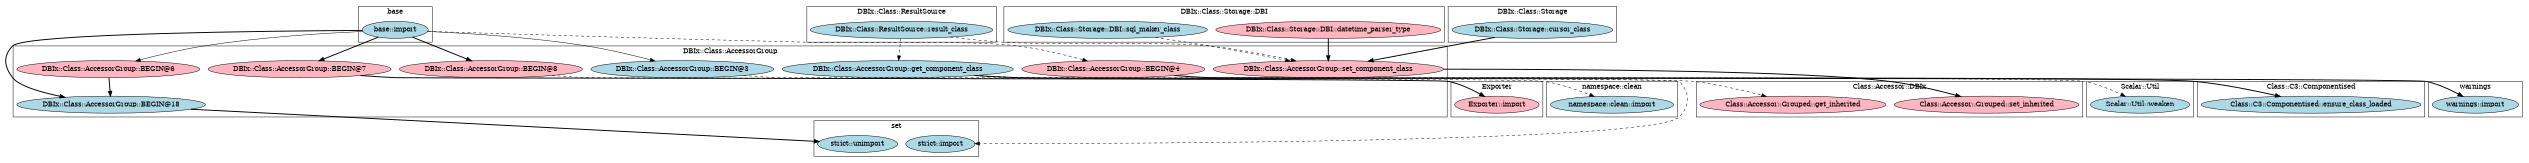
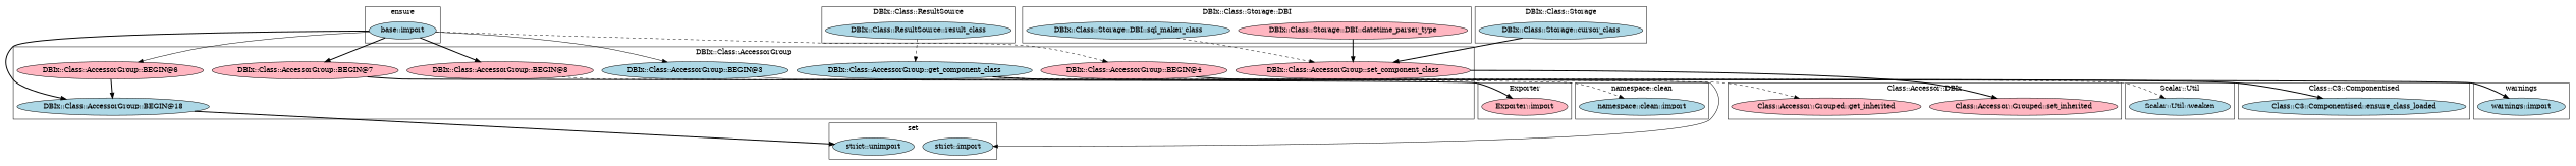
  digraph {
    node [fillcolor=lightblue style=filled]
    edge [style=bold]
    "Scalar::Util::weaken"
    "DBIx::Class::ResultSource::result_class"
    "namespace::clean::import"
    "warnings::import"
    "DBIx::Class::Storage::DBI::datetime_parser_type" [fillcolor=lightpink]
    "DBIx::Class::Storage::DBI::sql_maker_class"
    "base::import"
    "Exporter::import" [fillcolor=lightpink]
    "DBIx::Class::AccessorGroup::BEGIN@7" [fillcolor=lightpink]
    "DBIx::Class::AccessorGroup::BEGIN@18"
    "DBIx::Class::AccessorGroup::BEGIN@8" [fillcolor=lightpink]
    "DBIx::Class::AccessorGroup::BEGIN@6" [fillcolor=lightpink]
    "DBIx::Class::AccessorGroup::BEGIN@3"
    "DBIx::Class::AccessorGroup::set_component_class" [fillcolor=lightpink]
    "DBIx::Class::AccessorGroup::get_component_class"
    "DBIx::Class::AccessorGroup::BEGIN@4" [fillcolor=lightpink]
    "DBIx::Class::Storage::cursor_class"
    "Class::C3::Componentised::ensure_class_loaded"
    "strict::unimport"
    "strict::import"
    "Class::Accessor::Grouped::set_inherited" [fillcolor=lightpink]
    "Class::Accessor::Grouped::get_inherited" [fillcolor=lightpink]
    subgraph cluster_1 {
      label="Scalar::Util"
      "Scalar::Util::weaken"
    }
    subgraph cluster_2 {
      label="DBIx::Class::ResultSource"
      "DBIx::Class::ResultSource::result_class"
    }
    subgraph cluster_3 {
      label="namespace::clean"
      "namespace::clean::import"
    }
    subgraph cluster_4 {
      label=warnings
      "warnings::import"
    }
    subgraph cluster_5 {
      label="DBIx::Class::Storage::DBI"
      "DBIx::Class::Storage::DBI::datetime_parser_type"
      "DBIx::Class::Storage::DBI::sql_maker_class"
    }
    subgraph cluster_6 {
-     label=base
+     label=ensure
      "base::import"
    }
    subgraph cluster_7 {
      label=Exporter
      "Exporter::import"
    }
    subgraph cluster_8 {
      label="DBIx::Class::AccessorGroup"
      "DBIx::Class::AccessorGroup::BEGIN@7"
      "DBIx::Class::AccessorGroup::BEGIN@18"
      "DBIx::Class::AccessorGroup::BEGIN@8"
      "DBIx::Class::AccessorGroup::BEGIN@6"
      "DBIx::Class::AccessorGroup::BEGIN@3"
      "DBIx::Class::AccessorGroup::set_component_class"
      "DBIx::Class::AccessorGroup::get_component_class"
      "DBIx::Class::AccessorGroup::BEGIN@4"
    }
    subgraph cluster_9 {
      label="DBIx::Class::Storage"
      "DBIx::Class::Storage::cursor_class"
    }
    subgraph cluster_10 {
      label="Class::C3::Componentised"
      "Class::C3::Componentised::ensure_class_loaded"
    }
    subgraph cluster_11 {
      label=set
      "strict::unimport"
      "strict::import"
    }
    subgraph cluster_12 {
      label="Class::Accessor::DBIx"
      "Class::Accessor::Grouped::set_inherited"
      "Class::Accessor::Grouped::get_inherited"
    }
-   "DBIx::Class::ResultSource::result_class" -> "DBIx::Class::AccessorGroup::set_component_class" [style=dashed]
    "DBIx::Class::ResultSource::result_class" -> "DBIx::Class::AccessorGroup::get_component_class" [style=dashed]
    "DBIx::Class::Storage::DBI::datetime_parser_type" -> "DBIx::Class::AccessorGroup::set_component_class"
    "DBIx::Class::Storage::DBI::sql_maker_class" -> "DBIx::Class::AccessorGroup::set_component_class" [style=dashed]
    "base::import" -> "DBIx::Class::AccessorGroup::BEGIN@7"
    "base::import" -> "DBIx::Class::AccessorGroup::BEGIN@18"
    "base::import" -> "DBIx::Class::AccessorGroup::BEGIN@8"
    "base::import" -> "DBIx::Class::AccessorGroup::BEGIN@6" [style=solid]
    "base::import" -> "DBIx::Class::AccessorGroup::BEGIN@3" [style=solid]
    "base::import" -> "DBIx::Class::AccessorGroup::BEGIN@4" [style=dashed]
    "DBIx::Class::AccessorGroup::BEGIN@7" -> "Exporter::import"
    "DBIx::Class::AccessorGroup::BEGIN@18" -> "strict::unimport"
    "DBIx::Class::AccessorGroup::BEGIN@8" -> "namespace::clean::import" [style=dashed]
    "DBIx::Class::AccessorGroup::BEGIN@6" -> "DBIx::Class::AccessorGroup::BEGIN@18"
-   "DBIx::Class::AccessorGroup::BEGIN@3" -> "strict::import" [style=dashed]
+   "DBIx::Class::AccessorGroup::BEGIN@3" -> "strict::import" [style=solid]
    "DBIx::Class::AccessorGroup::set_component_class" -> "Class::Accessor::Grouped::set_inherited"
    "DBIx::Class::AccessorGroup::get_component_class" -> "Scalar::Util::weaken" [style=dashed]
    "DBIx::Class::AccessorGroup::get_component_class" -> "Class::C3::Componentised::ensure_class_loaded"
    "DBIx::Class::AccessorGroup::get_component_class" -> "Class::Accessor::Grouped::get_inherited" [style=dashed]
    "DBIx::Class::AccessorGroup::BEGIN@4" -> "warnings::import"
    "DBIx::Class::Storage::cursor_class" -> "DBIx::Class::AccessorGroup::set_component_class"
  }
